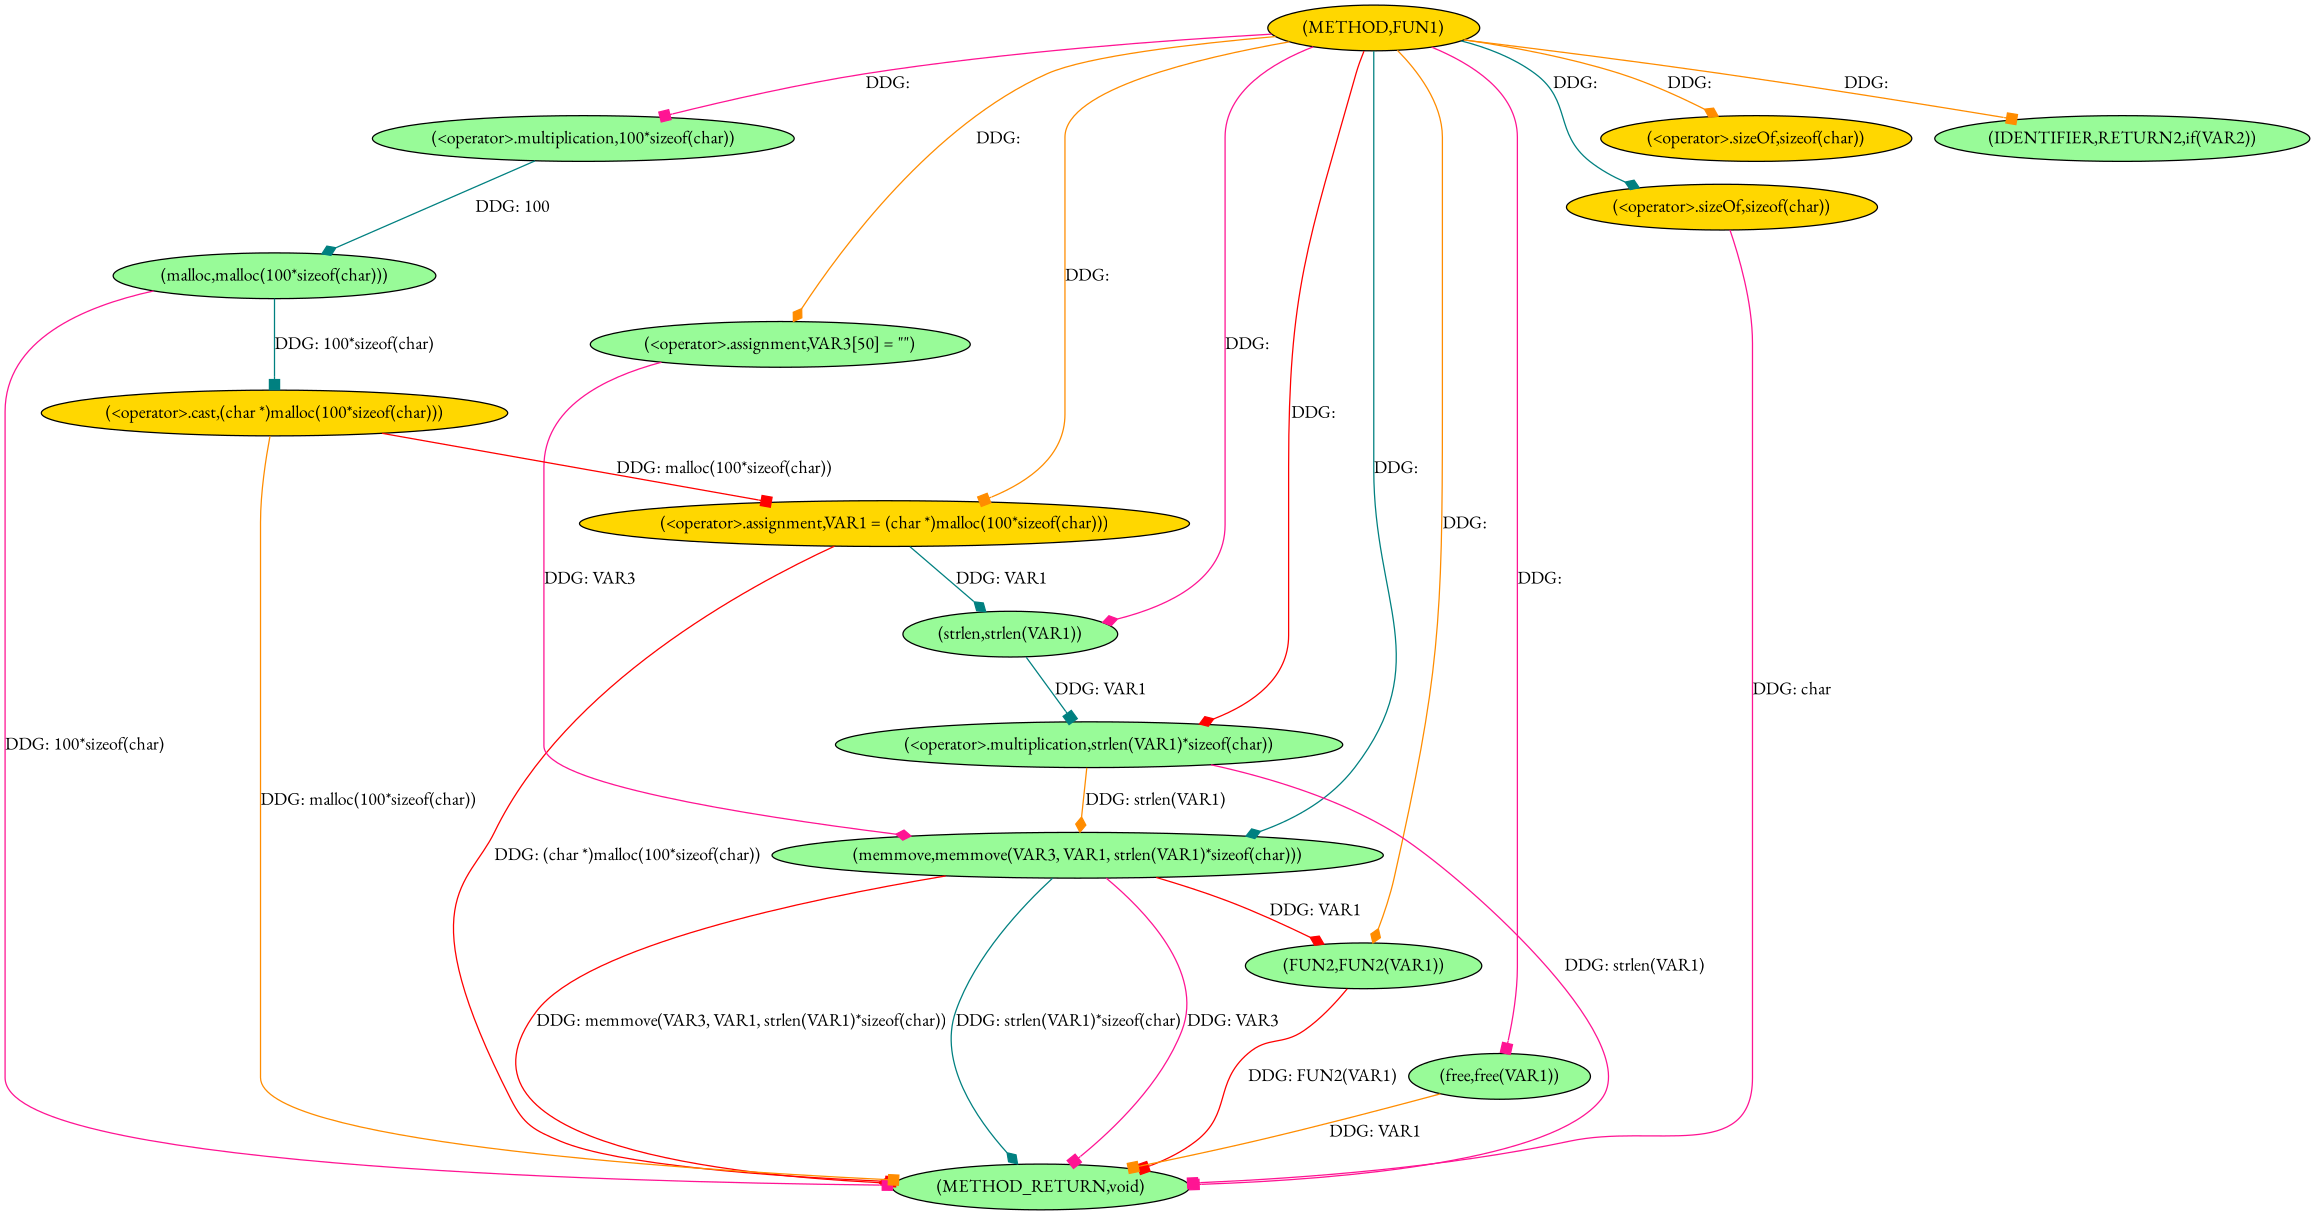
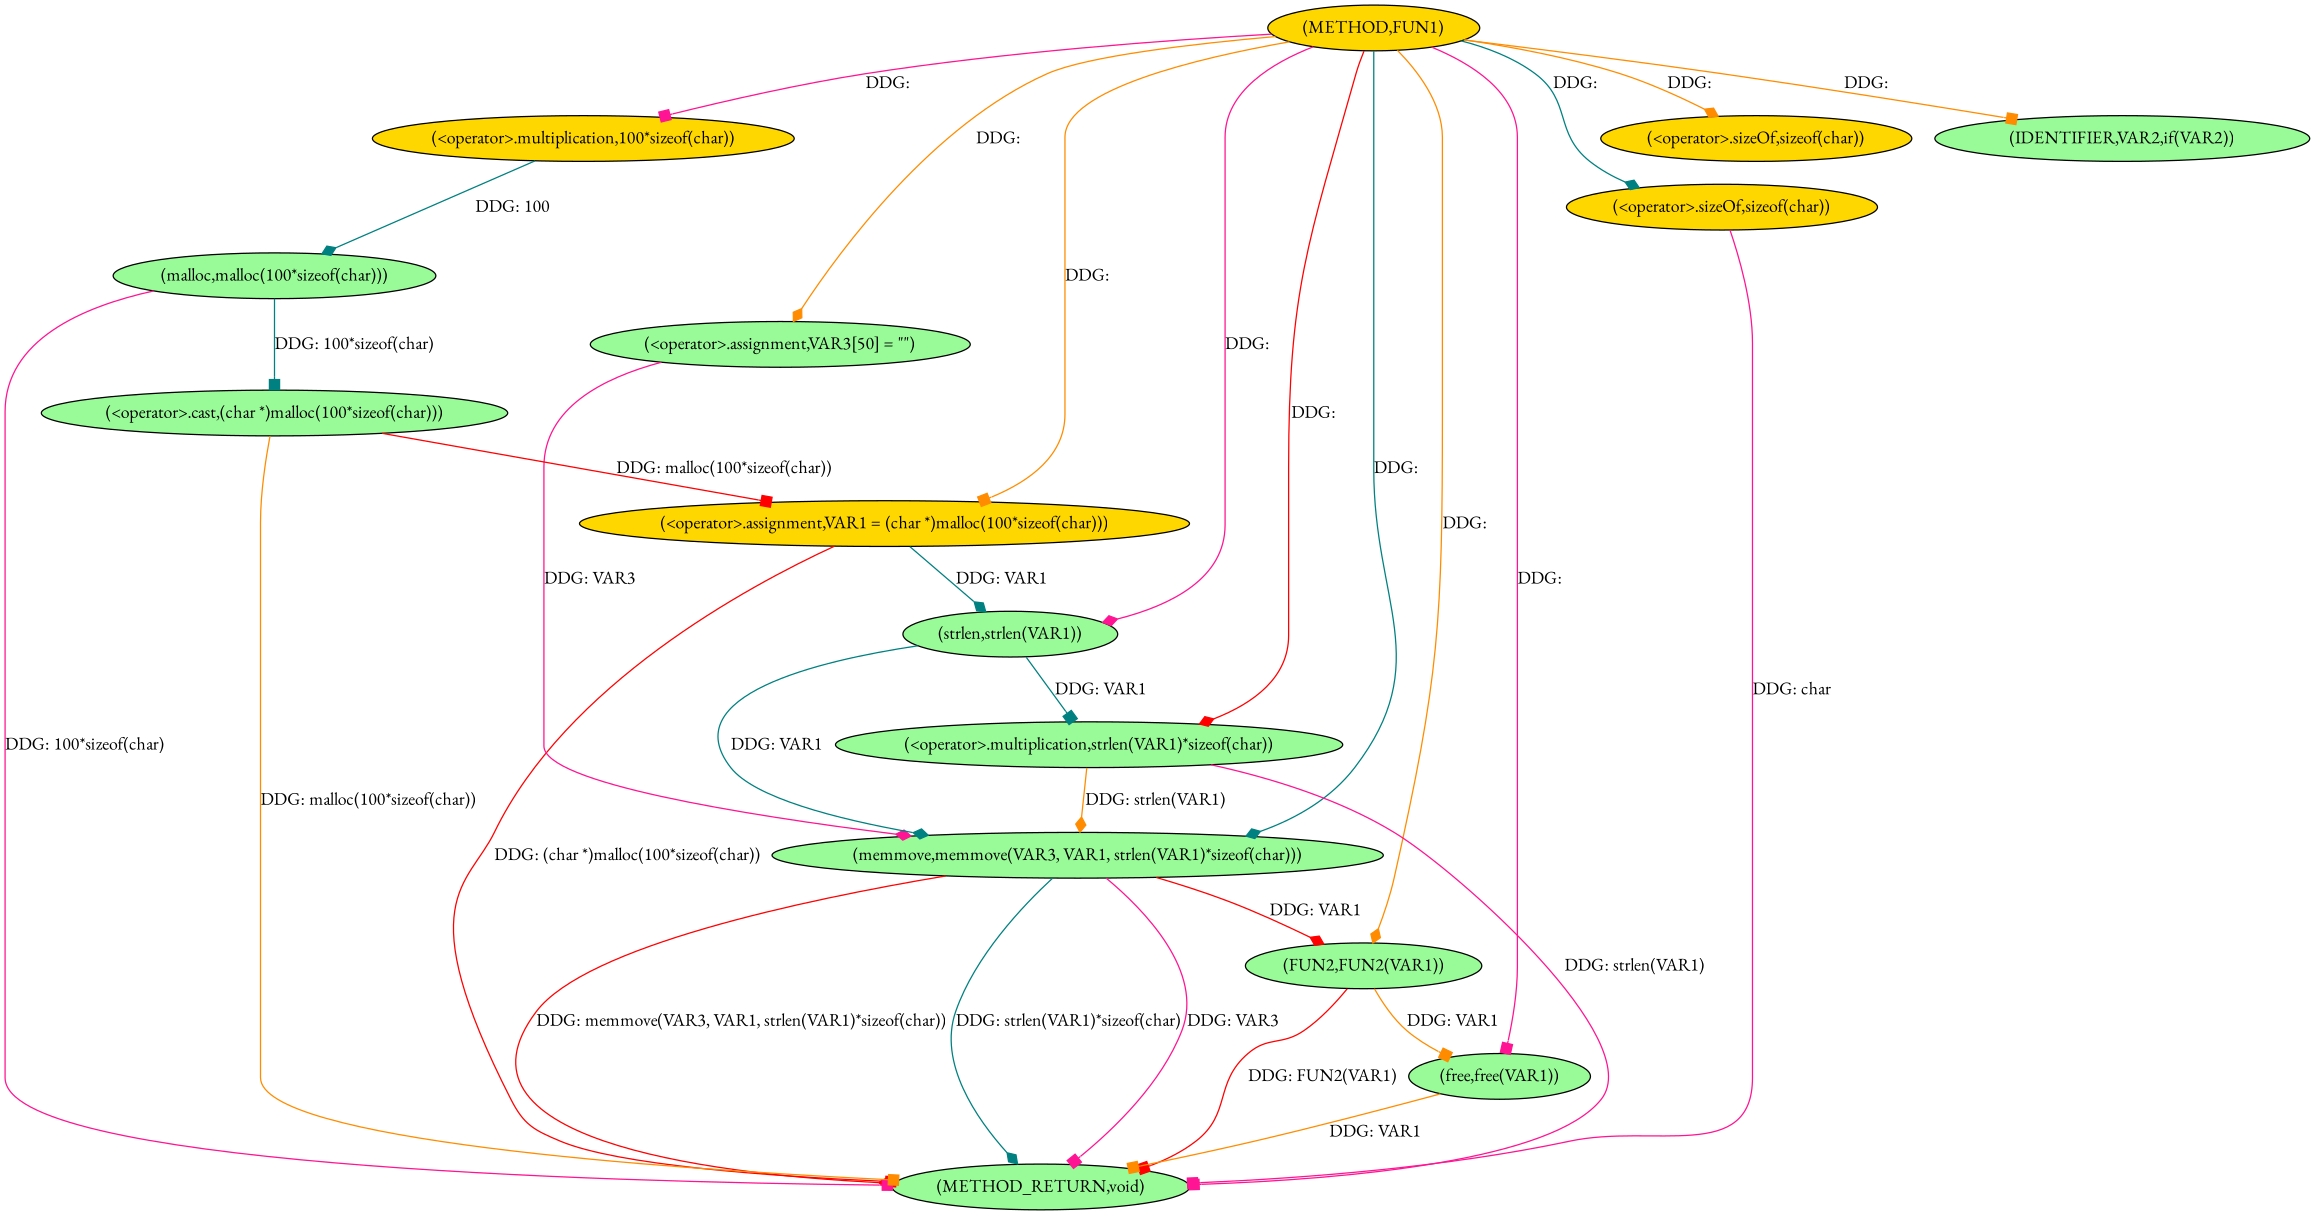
  digraph {
    fontname="EB Garamond"
    node [fillcolor=palegreen fontname="EB Garamond" style=filled]
    edge [arrowhead=box color=darkorange fontname="EB Garamond"]
    n1 [fillcolor=gold label="(METHOD,FUN1)"]
    n2 [fillcolor=gold label="(<operator>.assignment,VAR1 = (char *)malloc(100*sizeof(char)))"]
-   n3 [label="(<operator>.multiplication,100*sizeof(char))"]
+   n3 [fillcolor=gold label="(<operator>.multiplication,100*sizeof(char))"]
    n4 [fillcolor=gold label="(<operator>.sizeOf,sizeof(char))"]
-   n5 [label="(IDENTIFIER,RETURN2,if(VAR2))"]
+   n5 [label="(IDENTIFIER,VAR2,if(VAR2))"]
    n6 [label="(<operator>.assignment,VAR3[50] = \"\")"]
    n7 [label="(memmove,memmove(VAR3, VAR1, strlen(VAR1)*sizeof(char)))"]
    n8 [label="(<operator>.multiplication,strlen(VAR1)*sizeof(char))"]
    n9 [label="(strlen,strlen(VAR1))"]
    n10 [fillcolor=gold label="(<operator>.sizeOf,sizeof(char))"]
    n11 [label="(FUN2,FUN2(VAR1))"]
    n12 [label="(free,free(VAR1))"]
    n13 [label="(METHOD_RETURN,void)"]
    n14 [label="(malloc,malloc(100*sizeof(char)))"]
-   n15 [fillcolor=gold label="(<operator>.cast,(char *)malloc(100*sizeof(char)))"]
+   n15 [label="(<operator>.cast,(char *)malloc(100*sizeof(char)))"]
    n1 -> n2 [label="DDG: "]
    n1 -> n3 [color=deeppink label="DDG: "]
    n1 -> n4 [arrowhead=diamond label="DDG: "]
    n1 -> n5 [label="DDG: "]
    n1 -> n6 [arrowhead=diamond label="DDG: "]
    n1 -> n7 [arrowhead=diamond color=teal label="DDG: "]
    n1 -> n8 [arrowhead=diamond color=red label="DDG: "]
    n1 -> n9 [arrowhead=diamond color=deeppink label="DDG: "]
    n1 -> n10 [arrowhead=diamond color=teal label="DDG: "]
    n1 -> n11 [arrowhead=diamond label="DDG: "]
    n1 -> n12 [color=deeppink label="DDG: "]
    n2 -> n9 [arrowhead=diamond color=teal label="DDG: VAR1"]
    n2 -> n13 [color=red label="DDG: (char *)malloc(100*sizeof(char))"]
    n3 -> n14 [arrowhead=diamond color=teal label="DDG: 100"]
    n6 -> n7 [arrowhead=diamond color=deeppink label="DDG: VAR3"]
    n7 -> n11 [arrowhead=diamond color=red label="DDG: VAR1"]
    n7 -> n13 [arrowhead=diamond color=teal label="DDG: strlen(VAR1)*sizeof(char)"]
    n7 -> n13 [color=deeppink label="DDG: VAR3"]
    n7 -> n13 [arrowhead=diamond color=red label="DDG: memmove(VAR3, VAR1, strlen(VAR1)*sizeof(char))"]
    n8 -> n7 [arrowhead=diamond label="DDG: strlen(VAR1)"]
    n8 -> n13 [color=deeppink label="DDG: strlen(VAR1)"]
+   n9 -> n7 [arrowhead=diamond color=teal label="DDG: VAR1"]
    n9 -> n8 [color=teal label="DDG: VAR1"]
    n10 -> n13 [color=deeppink label="DDG: char"]
+   n11 -> n12 [label="DDG: VAR1"]
    n11 -> n13 [color=red label="DDG: FUN2(VAR1)"]
    n12 -> n13 [label="DDG: VAR1"]
    n14 -> n13 [color=deeppink label="DDG: 100*sizeof(char)"]
    n14 -> n15 [color=teal label="DDG: 100*sizeof(char)"]
    n15 -> n2 [color=red label="DDG: malloc(100*sizeof(char))"]
    n15 -> n13 [label="DDG: malloc(100*sizeof(char))"]
  }
